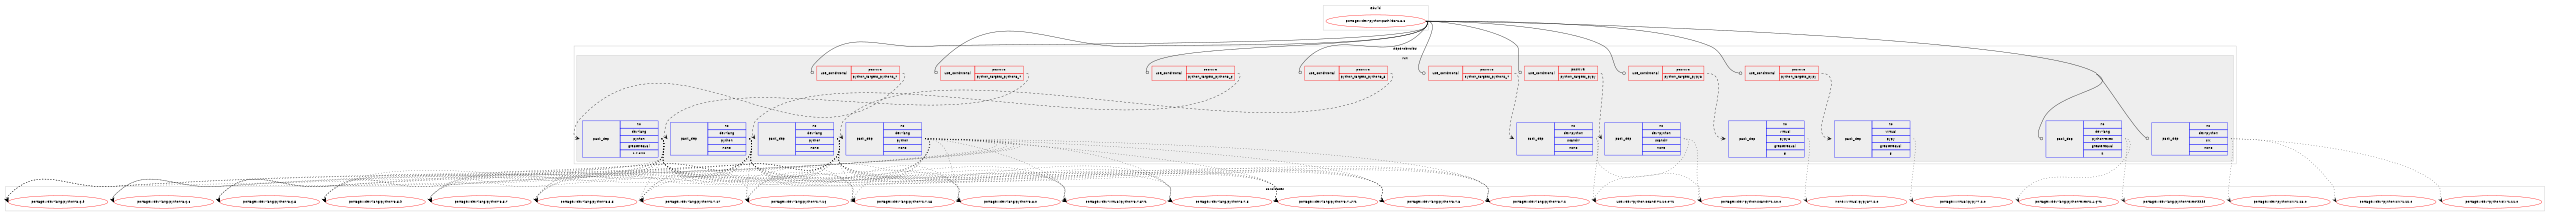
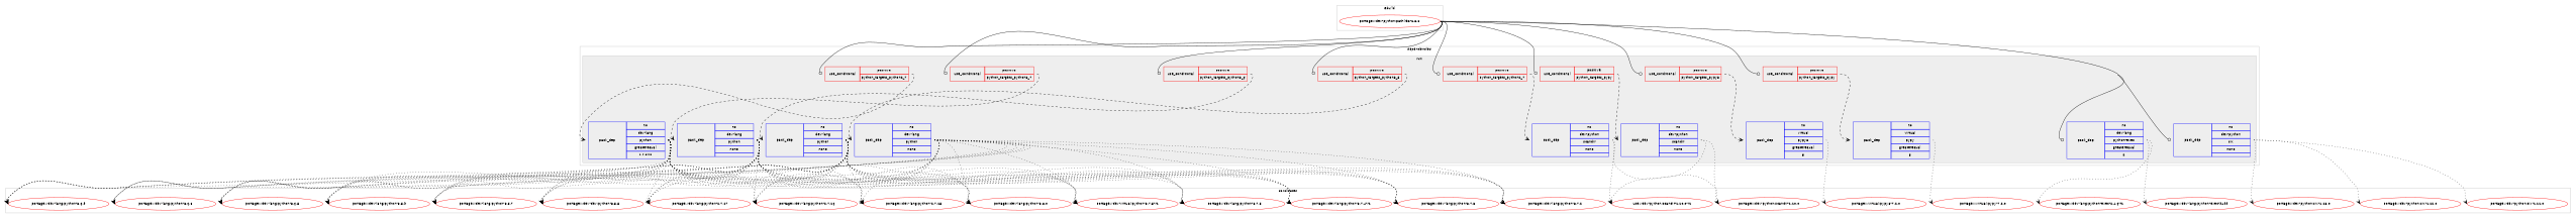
  digraph {
    compound=true
    concentrate=true
    fontname=Helvetica
    fontsize=10
    newrank=true
    rankdir=TB
    ranksep=1.5
    node [color=red fontname=Helvetica fontsize=10]
    edge [arrowhead=vee headport=w style=dotted tailport=e weight=100]
    n1 [label="portage://dev-python/pathlib2-2.3.2" width=4]
    n2 [color=blue label=<<TABLE BORDER="0" CELLBORDER="1" CELLSPACING="0" CELLPADDING="4" WIDTH="220"><TR><TD ROWSPAN="6" CELLPADDING="30">pack_dep</TD></TR><TR><TD WIDTH="110">no</TD></TR><TR><TD>dev-python</TD></TR><TR><TD>scandir</TD></TR><TR><TD>none</TD></TR><TR><TD></TD></TR></TABLE>> shape=none]
    n3 [label=<<TABLE BORDER="0" CELLBORDER="1" CELLSPACING="0" CELLPADDING="4"><TR><TD ROWSPAN="3" CELLPADDING="10">use_conditional</TD></TR><TR><TD>positive</TD></TR><TR><TD>python_targets_pypy</TD></TR></TABLE>> shape=none]
    n4 [color=blue label=<<TABLE BORDER="0" CELLBORDER="1" CELLSPACING="0" CELLPADDING="4" WIDTH="220"><TR><TD ROWSPAN="6" CELLPADDING="30">pack_dep</TD></TR><TR><TD WIDTH="110">no</TD></TR><TR><TD>virtual</TD></TR><TR><TD>pypy</TD></TR><TR><TD>greaterequal</TD></TR><TR><TD>5</TD></TR></TABLE>> shape=none]
    n5 [label=<<TABLE BORDER="0" CELLBORDER="1" CELLSPACING="0" CELLPADDING="4"><TR><TD ROWSPAN="3" CELLPADDING="10">use_conditional</TD></TR><TR><TD>positive</TD></TR><TR><TD>python_targets_pypy</TD></TR></TABLE>> shape=none]
    n6 [color=blue label=<<TABLE BORDER="0" CELLBORDER="1" CELLSPACING="0" CELLPADDING="4" WIDTH="220"><TR><TD ROWSPAN="6" CELLPADDING="30">pack_dep</TD></TR><TR><TD WIDTH="110">no</TD></TR><TR><TD>virtual</TD></TR><TR><TD>pypy3</TD></TR><TR><TD>greaterequal</TD></TR><TR><TD>5</TD></TR></TABLE>> shape=none]
    n7 [label=<<TABLE BORDER="0" CELLBORDER="1" CELLSPACING="0" CELLPADDING="4"><TR><TD ROWSPAN="3" CELLPADDING="10">use_conditional</TD></TR><TR><TD>positive</TD></TR><TR><TD>python_targets_pypy3</TD></TR></TABLE>> shape=none]
    n8 [color=blue label=<<TABLE BORDER="0" CELLBORDER="1" CELLSPACING="0" CELLPADDING="4" WIDTH="220"><TR><TD ROWSPAN="6" CELLPADDING="30">pack_dep</TD></TR><TR><TD WIDTH="110">no</TD></TR><TR><TD>dev-lang</TD></TR><TR><TD>python</TD></TR><TR><TD>greaterequal</TD></TR><TR><TD>2.7.5-r2</TD></TR></TABLE>> shape=none]
    n9 [label=<<TABLE BORDER="0" CELLBORDER="1" CELLSPACING="0" CELLPADDING="4"><TR><TD ROWSPAN="3" CELLPADDING="10">use_conditional</TD></TR><TR><TD>positive</TD></TR><TR><TD>python_targets_python2_7</TD></TR></TABLE>> shape=none]
    n10 [color=blue label=<<TABLE BORDER="0" CELLBORDER="1" CELLSPACING="0" CELLPADDING="4" WIDTH="220"><TR><TD ROWSPAN="6" CELLPADDING="30">pack_dep</TD></TR><TR><TD WIDTH="110">no</TD></TR><TR><TD>dev-python</TD></TR><TR><TD>scandir</TD></TR><TR><TD>none</TD></TR><TR><TD></TD></TR></TABLE>> shape=none]
    n11 [label=<<TABLE BORDER="0" CELLBORDER="1" CELLSPACING="0" CELLPADDING="4"><TR><TD ROWSPAN="3" CELLPADDING="10">use_conditional</TD></TR><TR><TD>positive</TD></TR><TR><TD>python_targets_python2_7</TD></TR></TABLE>> shape=none]
    n12 [color=blue label=<<TABLE BORDER="0" CELLBORDER="1" CELLSPACING="0" CELLPADDING="4" WIDTH="220"><TR><TD ROWSPAN="6" CELLPADDING="30">pack_dep</TD></TR><TR><TD WIDTH="110">no</TD></TR><TR><TD>dev-lang</TD></TR><TR><TD>python</TD></TR><TR><TD>none</TD></TR><TR><TD></TD></TR></TABLE>> shape=none]
    n13 [label=<<TABLE BORDER="0" CELLBORDER="1" CELLSPACING="0" CELLPADDING="4"><TR><TD ROWSPAN="3" CELLPADDING="10">use_conditional</TD></TR><TR><TD>positive</TD></TR><TR><TD>python_targets_python3_5</TD></TR></TABLE>> shape=none]
    n14 [color=blue label=<<TABLE BORDER="0" CELLBORDER="1" CELLSPACING="0" CELLPADDING="4" WIDTH="220"><TR><TD ROWSPAN="6" CELLPADDING="30">pack_dep</TD></TR><TR><TD WIDTH="110">no</TD></TR><TR><TD>dev-lang</TD></TR><TR><TD>python</TD></TR><TR><TD>none</TD></TR><TR><TD></TD></TR></TABLE>> shape=none]
    n15 [label=<<TABLE BORDER="0" CELLBORDER="1" CELLSPACING="0" CELLPADDING="4"><TR><TD ROWSPAN="3" CELLPADDING="10">use_conditional</TD></TR><TR><TD>positive</TD></TR><TR><TD>python_targets_python3_6</TD></TR></TABLE>> shape=none]
    n16 [color=blue label=<<TABLE BORDER="0" CELLBORDER="1" CELLSPACING="0" CELLPADDING="4" WIDTH="220"><TR><TD ROWSPAN="6" CELLPADDING="30">pack_dep</TD></TR><TR><TD WIDTH="110">no</TD></TR><TR><TD>dev-lang</TD></TR><TR><TD>python</TD></TR><TR><TD>none</TD></TR><TR><TD></TD></TR></TABLE>> shape=none]
    n17 [label=<<TABLE BORDER="0" CELLBORDER="1" CELLSPACING="0" CELLPADDING="4"><TR><TD ROWSPAN="3" CELLPADDING="10">use_conditional</TD></TR><TR><TD>positive</TD></TR><TR><TD>python_targets_python3_7</TD></TR></TABLE>> shape=none]
    n18 [color=blue label=<<TABLE BORDER="0" CELLBORDER="1" CELLSPACING="0" CELLPADDING="4" WIDTH="220"><TR><TD ROWSPAN="6" CELLPADDING="30">pack_dep</TD></TR><TR><TD WIDTH="110">no</TD></TR><TR><TD>dev-lang</TD></TR><TR><TD>python-exec</TD></TR><TR><TD>greaterequal</TD></TR><TR><TD>2</TD></TR></TABLE>> shape=none]
    n19 [color=blue label=<<TABLE BORDER="0" CELLBORDER="1" CELLSPACING="0" CELLPADDING="4" WIDTH="220"><TR><TD ROWSPAN="6" CELLPADDING="30">pack_dep</TD></TR><TR><TD WIDTH="110">no</TD></TR><TR><TD>dev-python</TD></TR><TR><TD>six</TD></TR><TR><TD>none</TD></TR><TR><TD></TD></TR></TABLE>> shape=none]
    n20 [label="portage://dev-python/scandir-1.10.0" width=4]
    n21 [label="use://dev-python/scandir-1.10.0-r1" width=4]
    n22 [label="portage://virtual/pypy-7.2.0" width=4]
-   n23 [label="none://virtual/pypy3-7.2.0" width=4]
+   n23 [label="portage://virtual/pypy3-7.2.0" width=4]
    n24 [label="portage://dev-lang/python-2.7.15" width=4]
    n25 [label="portage://dev-lang/python-2.7.16" width=4]
    n26 [label="portage://dev-lang/python-2.7.17" width=4]
-   n27 [label="portage://dev-lang/python-3.5.5" width=4]
+   n27 [label="portage://dev-dev/python-3.5.5" width=4]
    n28 [label="portage://dev-lang/python-3.5.7" width=4]
    n29 [label="portage://dev-lang/python-3.5.9" width=4]
    n30 [label="portage://dev-lang/python-3.6.5" width=4]
    n31 [label="portage://dev-lang/python-3.6.8" width=4]
    n32 [label="portage://dev-lang/python-3.6.9" width=4]
    n33 [label="portage://dev-lang/python-3.7.2" width=4]
    n34 [label="portage://dev-lang/python-3.7.3" width=4]
    n35 [label="portage://dev-lang/python-3.7.4-r1" width=4]
    n36 [label="portage://dev-lang/python-3.7.5" width=4]
    n37 [label="portage://dev-virtual/python-3.7.5-r1" width=4]
    n38 [label="portage://dev-lang/python-3.8.0" width=4]
    n39 [label="portage://dev-lang/python-exec-2.4.6-r1" width=4]
-   n40 [label="portage://dev-lang/python-exec-9999" width=4]
+   n40 [label="portage://dev-lang/python-exec-9499" width=4]
    n41 [label="portage://dev-python/six-1.11.0" width=4]
    n42 [label="portage://dev-python/six-1.12.0" width=4]
    n43 [label="portage://dev-python/six-1.13.0" width=4]
    subgraph cluster_1 {
      color=gray
      label=<<i>ebuild</i>>
      rank=same
      n1
    }
    subgraph cluster_2 {
      color=gray
      label=<<i>dependencies</i>>
      subgraph cluster_3 {
        color=gray
        fillcolor="#eeeeee"
        label=<<i>compile</i>>
        style=filled
      }
      subgraph cluster_4 {
        color=gray
        fillcolor="#eeeeee"
        label=<<i>compile and run</i>>
        style=filled
      }
      subgraph cluster_5 {
        color=gray
        fillcolor="#eeeeee"
        label=<<i>run</i>>
        style=filled
        subgraph sub_6 {
          color=gray
          fillcolor="#eeeeee"
          label=<<i>run</i>>
          style=filled
          n3
          subgraph sub_7 {
            color=gray
            fillcolor="#eeeeee"
            label=<<i>run</i>>
            style=filled
            n2
          }
        }
        subgraph sub_8 {
          color=gray
          fillcolor="#eeeeee"
          label=<<i>run</i>>
          style=filled
          n5
          subgraph sub_9 {
            color=gray
            fillcolor="#eeeeee"
            label=<<i>run</i>>
            style=filled
            n4
          }
        }
        subgraph sub_10 {
          color=gray
          fillcolor="#eeeeee"
          label=<<i>run</i>>
          style=filled
          n7
          subgraph sub_11 {
            color=gray
            fillcolor="#eeeeee"
            label=<<i>run</i>>
            style=filled
            n6
          }
        }
        subgraph sub_12 {
          color=gray
          fillcolor="#eeeeee"
          label=<<i>run</i>>
          style=filled
          n9
          subgraph sub_13 {
            color=gray
            fillcolor="#eeeeee"
            label=<<i>run</i>>
            style=filled
            n8
          }
        }
        subgraph sub_14 {
          color=gray
          fillcolor="#eeeeee"
          label=<<i>run</i>>
          style=filled
          n11
          subgraph sub_15 {
            color=gray
            fillcolor="#eeeeee"
            label=<<i>run</i>>
            style=filled
            n10
          }
        }
        subgraph sub_16 {
          color=gray
          fillcolor="#eeeeee"
          label=<<i>run</i>>
          style=filled
          n13
          subgraph sub_17 {
            color=gray
            fillcolor="#eeeeee"
            label=<<i>run</i>>
            style=filled
            n12
          }
        }
        subgraph sub_18 {
          color=gray
          fillcolor="#eeeeee"
          label=<<i>run</i>>
          style=filled
          n15
          subgraph sub_19 {
            color=gray
            fillcolor="#eeeeee"
            label=<<i>run</i>>
            style=filled
            n14
          }
        }
        subgraph sub_20 {
          color=gray
          fillcolor="#eeeeee"
          label=<<i>run</i>>
          style=filled
          n17
          subgraph sub_21 {
            color=gray
            fillcolor="#eeeeee"
            label=<<i>run</i>>
            style=filled
            n16
          }
        }
        subgraph sub_22 {
          color=gray
          fillcolor="#eeeeee"
          label=<<i>run</i>>
          style=filled
          n18
        }
        subgraph sub_23 {
          color=gray
          fillcolor="#eeeeee"
          label=<<i>run</i>>
          style=filled
          n19
        }
      }
    }
    subgraph cluster_24 {
      color=gray
      label=<<i>candidates</i>>
      rank=same
      subgraph sub_25 {
        color=black
        label=<<i>candidates</i>>
        nodesep=1
        rank=same
        n20
        n21
      }
      subgraph sub_26 {
        color=black
        label=<<i>candidates</i>>
        nodesep=1
        rank=same
        n22
      }
      subgraph sub_27 {
        color=black
        label=<<i>candidates</i>>
        nodesep=1
        rank=same
        n23
      }
      subgraph sub_28 {
        color=black
        label=<<i>candidates</i>>
        nodesep=1
        rank=same
        n24
        n25
        n26
        n27
        n28
        n29
        n30
        n31
        n32
        n33
        n34
        n35
        n36
        n37
        n38
      }
      subgraph sub_29 {
        color=black
        label=<<i>candidates</i>>
        nodesep=1
        rank=same
        n20
        n21
      }
      subgraph sub_30 {
        color=black
        label=<<i>candidates</i>>
        nodesep=1
        rank=same
        n24
        n25
        n26
        n27
        n28
        n29
        n30
        n31
        n32
        n33
        n34
        n35
        n36
        n37
        n38
      }
      subgraph sub_31 {
        color=black
        label=<<i>candidates</i>>
        nodesep=1
        rank=same
        n24
        n25
        n26
        n27
        n28
        n29
        n30
        n31
        n32
        n33
        n34
        n35
        n36
        n37
        n38
      }
      subgraph sub_32 {
        color=black
        label=<<i>candidates</i>>
        nodesep=1
        rank=same
        n24
        n25
        n26
        n27
        n28
        n29
        n30
        n31
        n32
        n33
        n34
        n35
        n36
        n37
        n38
      }
      subgraph sub_33 {
        color=black
        label=<<i>candidates</i>>
        nodesep=1
        rank=same
        n39
        n40
      }
      subgraph sub_34 {
        color=black
        label=<<i>candidates</i>>
        nodesep=1
        rank=same
        n41
        n42
        n43
      }
    }
    n1 -> n3 [arrowhead=odot style=solid weight=20]
    n1 -> n5 [arrowhead=odot style=solid weight=20]
    n1 -> n7 [arrowhead=odot style=solid weight=20]
    n1 -> n9 [arrowhead=odot style=solid weight=20]
    n1 -> n11 [arrowhead=odot style=solid weight=20]
    n1 -> n13 [arrowhead=odot style=solid weight=20]
    n1 -> n15 [arrowhead=odot style=solid weight=20]
    n1 -> n17 [arrowhead=odot style=solid weight=20]
    n1 -> n18 [arrowhead=odot style=solid weight=20]
    n1 -> n19 [arrowhead=odot style=solid weight=20]
    n2 -> n20
    n2 -> n21
    n3 -> n2 [style=dashed weight=20]
    n4 -> n22
    n5 -> n4 [style=dashed weight=20]
    n6 -> n23
    n7 -> n6 [style=dashed weight=20]
    n8 -> n24
    n8 -> n25
    n8 -> n26
    n8 -> n27
    n8 -> n28
    n8 -> n29
    n8 -> n30
    n8 -> n31
    n8 -> n32
    n8 -> n33
    n8 -> n34
    n8 -> n35
    n8 -> n36
    n8 -> n37
    n8 -> n38
    n9 -> n8 [style=dashed weight=20]
    n10 -> n20
    n10 -> n21
    n11 -> n10 [style=dashed weight=20]
    n12 -> n24
    n12 -> n25
    n12 -> n26
    n12 -> n27
    n12 -> n28
    n12 -> n29
    n12 -> n30
    n12 -> n31
    n12 -> n32
    n12 -> n33
    n12 -> n34
    n12 -> n35
    n12 -> n36
    n12 -> n37
    n12 -> n38
    n13 -> n12 [style=dashed weight=20]
    n14 -> n24
    n14 -> n25
    n14 -> n26
    n14 -> n27
    n14 -> n28
    n14 -> n29
    n14 -> n30
    n14 -> n31
    n14 -> n32
    n14 -> n33
    n14 -> n34
    n14 -> n35
    n14 -> n36
    n14 -> n37
    n14 -> n38
    n15 -> n14 [style=dashed weight=20]
    n16 -> n24
    n16 -> n25
    n16 -> n26
    n16 -> n27
    n16 -> n28
    n16 -> n29
    n16 -> n30
    n16 -> n31
    n16 -> n32
    n16 -> n33
    n16 -> n34
    n16 -> n35
    n16 -> n36
    n16 -> n37
    n16 -> n38
    n17 -> n16 [style=dashed weight=20]
    n18 -> n39
    n18 -> n40
    n19 -> n41
    n19 -> n42
    n19 -> n43
  }
